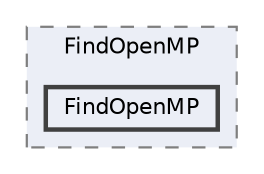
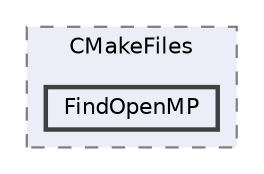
  digraph {
    compound=true
    n1 [color=grey25 fillcolor="#ebeef6" fontname=Helvetica fontsize=10 height=0.2 label=FindOpenMP shape=box style="filled,bold" width=0.4]
    subgraph cluster_1 {
      bgcolor="#ebeef6"
      fontname=Helvetica
      fontsize=10
-     label=FindOpenMP
+     label=CMakeFiles
      pencolor=grey50
      style="filled,dashed"
      n1
    }
  }
